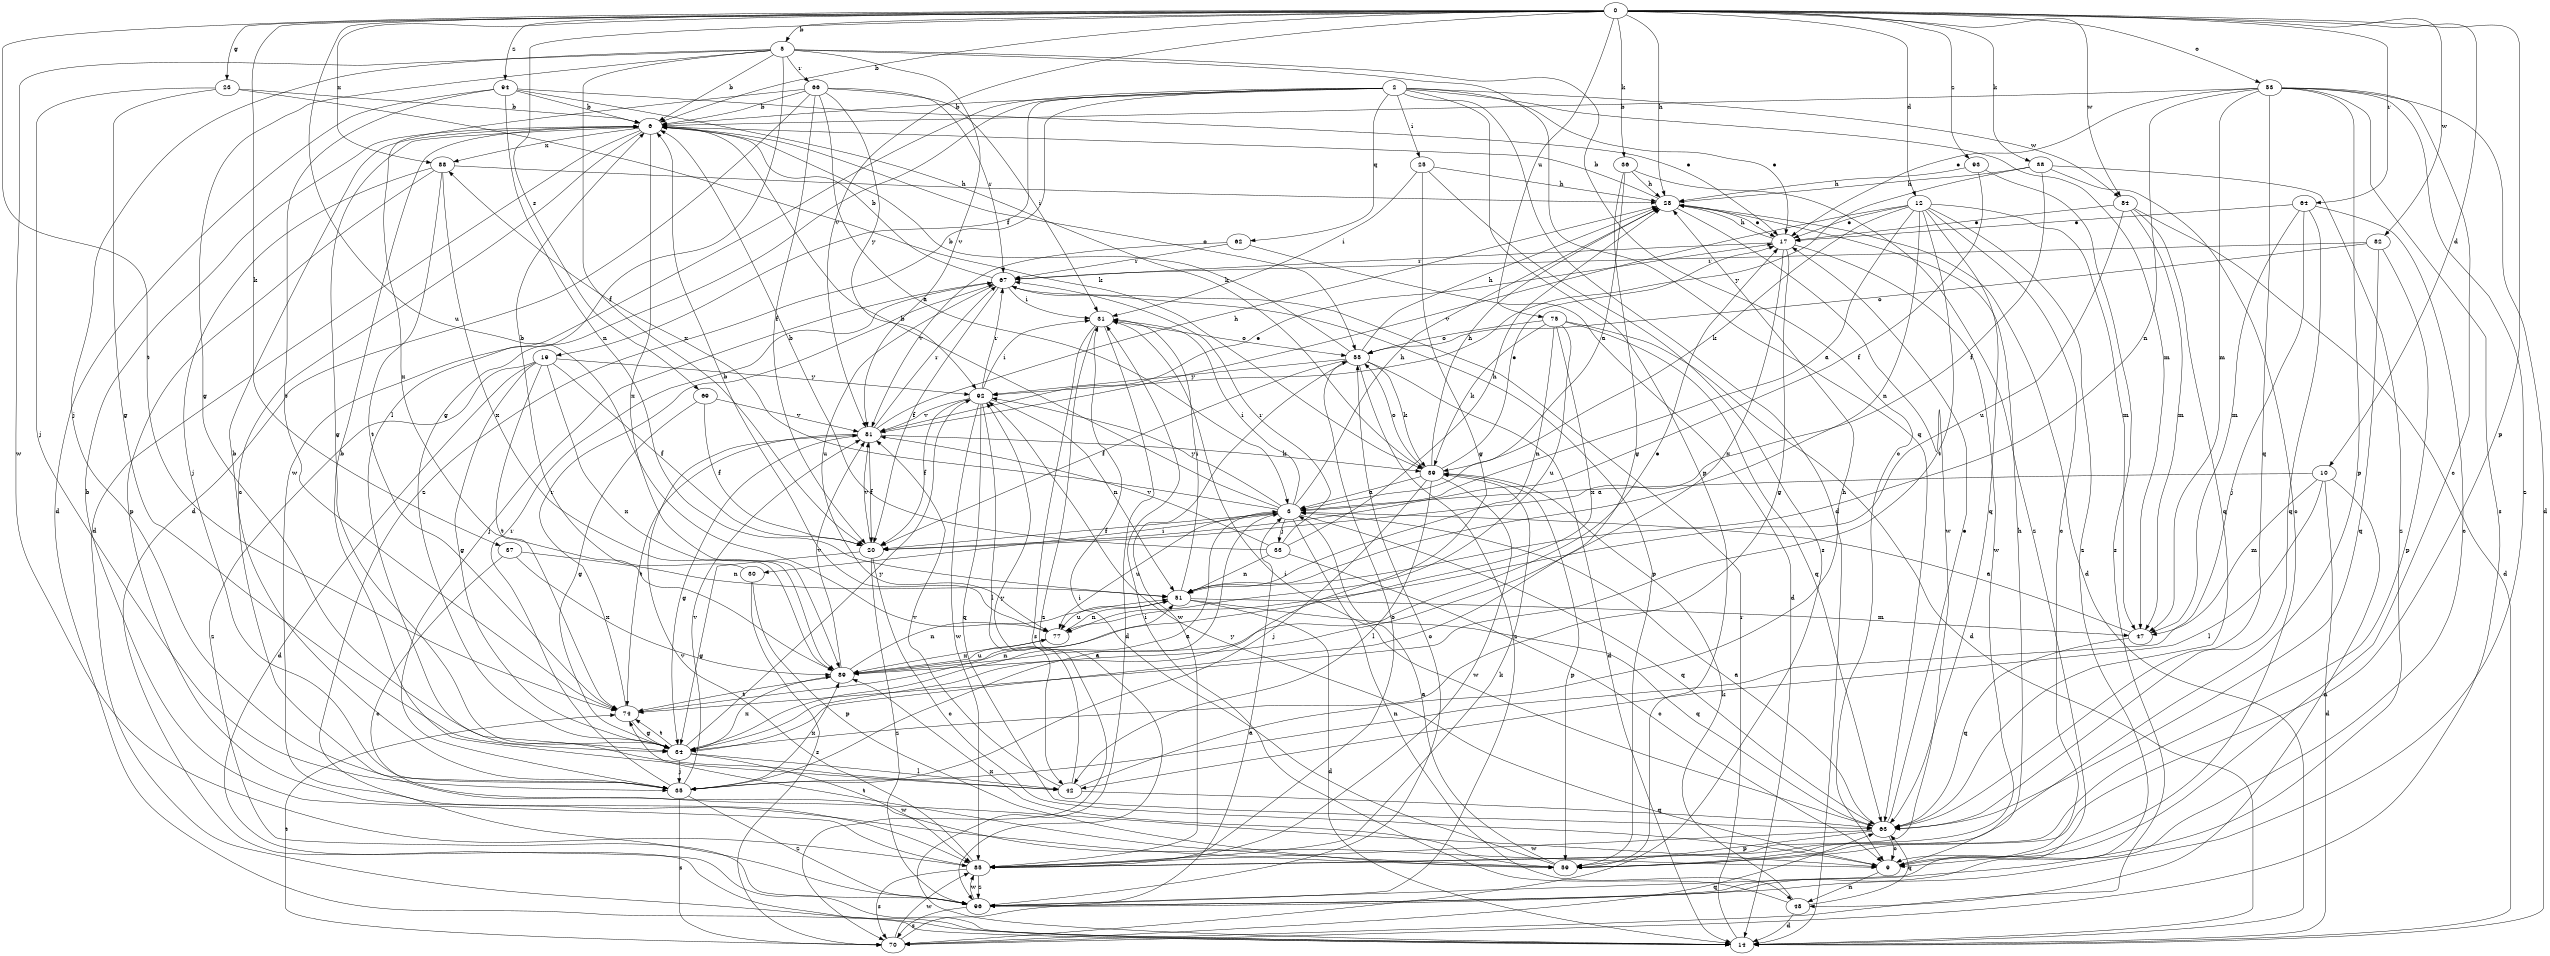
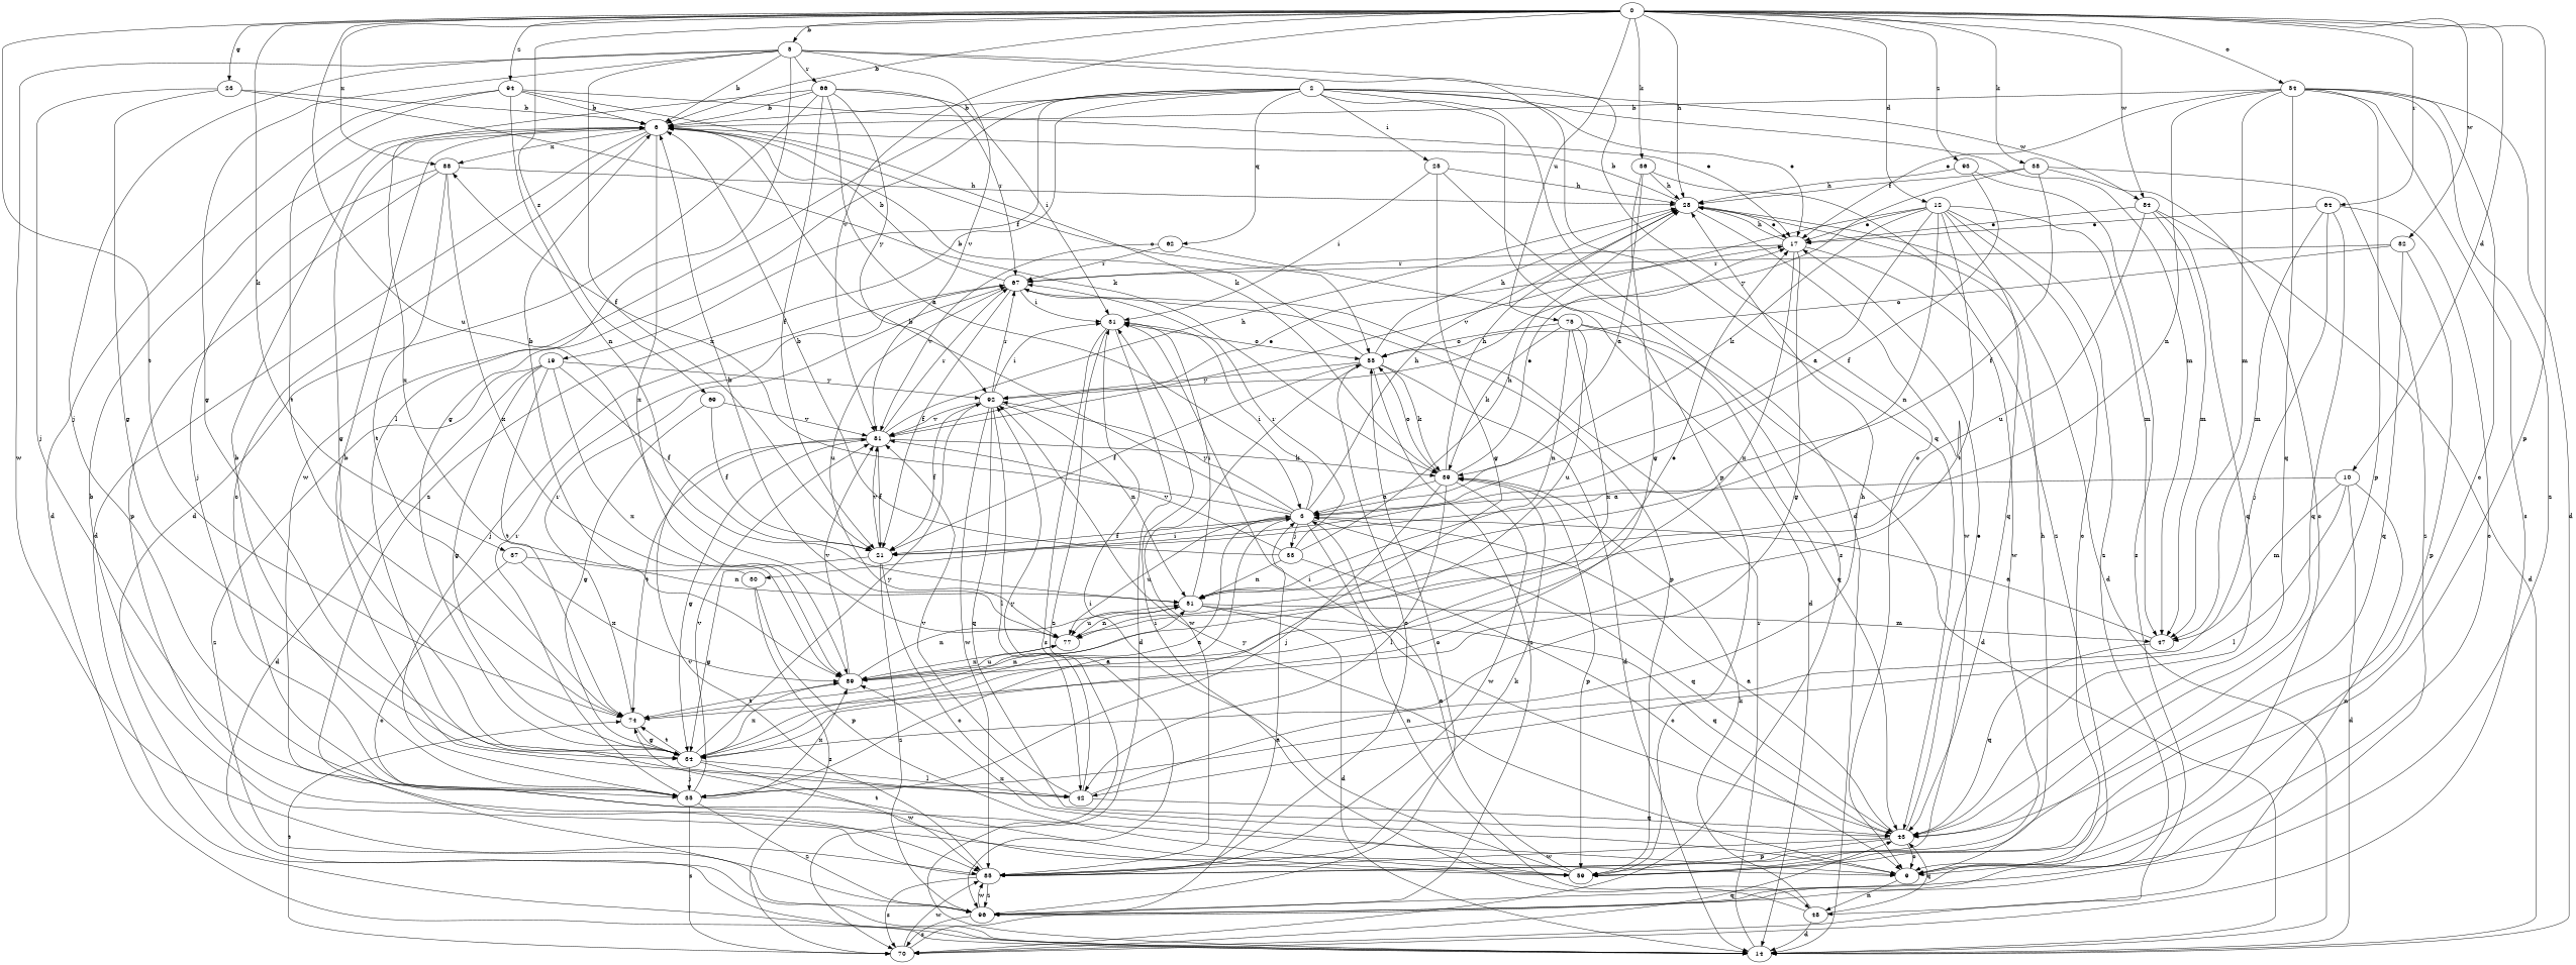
  strict digraph {
    0
    5
    6
    10
    12
    23
    28
    36
    37
    38
-   54 [label=53]
+   54
    59
    64
    69
    74
    75
    77
    81
    82
    84
    88
    93
    94
    n24 [label=34]
    85
-   20
-   63
+   20 [label=21]
+   63 [label=43]
    9
    35
    42
    66
    14
    55
    89
    47
    3
    48
    17
    96
    39
    51
    92
    70
    31
    67
    2
    19
    n48 [label=25]
    62
    30
    33
    0 -> 5 [label=b]
    0 -> 6 [label=b]
    0 -> 10 [label=d]
    0 -> 12 [label=d]
    0 -> 23 [label=g]
    0 -> 28 [label=h]
    0 -> 36 [label=k]
    0 -> 37 [label=k]
    0 -> 38 [label=k]
    0 -> 54 [label=o]
    0 -> 59 [label=p]
    0 -> 64 [label=r]
    0 -> 69 [label=s]
    0 -> 74 [label=t]
    0 -> 75 [label=u]
    0 -> 77 [label=u]
    0 -> 81 [label=v]
    0 -> 82 [label=w]
    0 -> 84 [label=w]
    0 -> 88 [label=x]
    0 -> 93 [label=z]
    0 -> 94 [label=z]
    5 -> 6 [label=b]
    5 -> 81 [label=v]
    5 -> n24 [label=g]
    5 -> 85 [label=w]
    5 -> 20 [label=f]
    5 -> 63 [label=q]
    5 -> 9 [label=c]
    5 -> 35 [label=j]
    5 -> 42 [label=l]
    5 -> 66 [label=r]
    6 -> 88 [label=x]
    6 -> n24 [label=g]
    6 -> 9 [label=c]
    6 -> 14 [label=d]
    6 -> 55 [label=o]
    6 -> 89 [label=x]
    10 -> 42 [label=l]
    10 -> 14 [label=d]
    10 -> 47 [label=m]
    10 -> 3 [label=a]
    10 -> 48 [label=n]
    12 -> 74 [label=t]
    12 -> 81 [label=v]
    12 -> 63 [label=q]
    12 -> 9 [label=c]
    12 -> 47 [label=m]
    12 -> 3 [label=a]
    12 -> 17 [label=e]
    12 -> 96 [label=z]
    12 -> 39 [label=k]
    12 -> 51 [label=n]
    23 -> 6 [label=b]
    23 -> n24 [label=g]
    23 -> 35 [label=j]
    23 -> 39 [label=k]
    28 -> 6 [label=b]
    28 -> 85 [label=w]
    28 -> 14 [label=d]
    28 -> 17 [label=e]
    36 -> 28 [label=h]
    36 -> n24 [label=g]
    36 -> 3 [label=a]
    36 -> 96 [label=z]
    37 -> 9 [label=c]
    37 -> 89 [label=x]
    37 -> 51 [label=n]
-   38 -> 28 [label=h]
+   38 -> 28 [label=f]
    38 -> 20 [label=f]
    38 -> 9 [label=c]
    38 -> 96 [label=z]
    38 -> 92 [label=y]
    54 -> 6 [label=b]
    54 -> 59 [label=p]
    54 -> 63 [label=q]
    54 -> 9 [label=c]
    54 -> 14 [label=d]
    54 -> 47 [label=m]
    54 -> 17 [label=e]
    54 -> 96 [label=z]
    54 -> 51 [label=n]
    54 -> 70 [label=s]
    59 -> 74 [label=t]
    59 -> 89 [label=x]
    59 -> 3 [label=a]
    59 -> 31 [label=i]
    64 -> 63 [label=q]
    64 -> 9 [label=c]
    64 -> 35 [label=j]
    64 -> 47 [label=m]
    64 -> 17 [label=e]
    69 -> 81 [label=v]
    69 -> n24 [label=g]
    69 -> 20 [label=f]
    74 -> n24 [label=g]
    74 -> 51 [label=n]
    74 -> 67 [label=r]
    75 -> 77 [label=u]
    75 -> 63 [label=q]
    75 -> 14 [label=d]
    75 -> 55 [label=o]
    75 -> 89 [label=x]
    75 -> 39 [label=k]
    75 -> 51 [label=n]
    77 -> 6 [label=b]
    77 -> 89 [label=x]
    77 -> 51 [label=n]
    81 -> 28 [label=h]
    81 -> 74 [label=t]
    81 -> n24 [label=g]
    81 -> 20 [label=f]
    81 -> 17 [label=e]
    81 -> 39 [label=k]
    81 -> 67 [label=r]
    82 -> 59 [label=p]
    82 -> 63 [label=q]
    82 -> 55 [label=o]
    82 -> 67 [label=r]
    84 -> 77 [label=u]
    84 -> 63 [label=q]
    84 -> 14 [label=d]
    84 -> 47 [label=m]
    84 -> 17 [label=e]
    88 -> 28 [label=h]
    88 -> 59 [label=p]
    88 -> 74 [label=t]
    88 -> 35 [label=j]
    88 -> 89 [label=x]
    93 -> 28 [label=h]
    93 -> 20 [label=f]
    93 -> 70 [label=s]
    94 -> 6 [label=b]
    94 -> 74 [label=t]
    94 -> 14 [label=d]
    94 -> 17 [label=e]
    94 -> 39 [label=k]
    94 -> 51 [label=n]
    n24 -> 74 [label=t]
    n24 -> 85 [label=w]
    n24 -> 35 [label=j]
    n24 -> 42 [label=l]
    n24 -> 89 [label=x]
    n24 -> 3 [label=a]
    n24 -> 92 [label=y]
    85 -> 6 [label=b]
    85 -> 81 [label=v]
    85 -> 55 [label=o]
    85 -> 96 [label=z]
    85 -> 39 [label=k]
    85 -> 70 [label=s]
    20 -> 81 [label=v]
    20 -> n24 [label=g]
    20 -> 9 [label=c]
    20 -> 96 [label=z]
    63 -> 59 [label=p]
    63 -> 85 [label=w]
    63 -> 9 [label=c]
    63 -> 3 [label=a]
    63 -> 17 [label=e]
    63 -> 31 [label=i]
    9 -> 28 [label=h]
    9 -> 48 [label=n]
    9 -> 92 [label=y]
    35 -> 6 [label=b]
    35 -> 81 [label=v]
    35 -> 89 [label=x]
    35 -> 3 [label=a]
    35 -> 96 [label=z]
    35 -> 70 [label=s]
    35 -> 67 [label=r]
    42 -> 6 [label=b]
    42 -> 28 [label=h]
    42 -> 81 [label=v]
    42 -> 63 [label=q]
    42 -> 92 [label=y]
    66 -> 6 [label=b]
    66 -> 20 [label=f]
    66 -> 14 [label=d]
    66 -> 89 [label=x]
    66 -> 3 [label=a]
    66 -> 92 [label=y]
    66 -> 31 [label=i]
    66 -> 67 [label=r]
    14 -> 67 [label=r]
    55 -> 6 [label=b]
    55 -> 28 [label=h]
    55 -> 85 [label=w]
    55 -> 20 [label=f]
    55 -> 14 [label=d]
    55 -> 96 [label=z]
    55 -> 39 [label=k]
    55 -> 92 [label=y]
    89 -> 74 [label=t]
    89 -> 77 [label=u]
    89 -> 81 [label=v]
    89 -> 17 [label=e]
    89 -> 51 [label=n]
    47 -> 63 [label=q]
    47 -> 3 [label=a]
    3 -> 6 [label=b]
    3 -> 28 [label=h]
    3 -> 77 [label=u]
    3 -> 88 [label=x]
    3 -> 20 [label=f]
    3 -> 63 [label=q]
    3 -> 48 [label=n]
    3 -> 92 [label=y]
    3 -> 31 [label=i]
    3 -> 30 [label=i]
    3 -> 33 [label=j]
    48 -> 63 [label=q]
    48 -> 14 [label=d]
    48 -> 39 [label=k]
    48 -> 31 [label=i]
    17 -> 28 [label=h]
    17 -> n24 [label=g]
    17 -> 85 [label=w]
    17 -> 89 [label=x]
    17 -> 67 [label=r]
    96 -> 85 [label=w]
    96 -> 55 [label=o]
    96 -> 70 [label=s]
    39 -> 28 [label=h]
    39 -> 59 [label=p]
    39 -> 85 [label=w]
    39 -> 35 [label=j]
    39 -> 42 [label=l]
    39 -> 55 [label=o]
    39 -> 3 [label=a]
    39 -> 17 [label=e]
    51 -> 77 [label=u]
    51 -> 63 [label=q]
    51 -> 14 [label=d]
    51 -> 47 [label=m]
    51 -> 31 [label=i]
    92 -> 81 [label=v]
    92 -> 85 [label=w]
    92 -> 20 [label=f]
    92 -> 63 [label=q]
    92 -> 42 [label=l]
    92 -> 51 [label=n]
    92 -> 31 [label=i]
    92 -> 67 [label=r]
    70 -> 74 [label=t]
    70 -> 85 [label=w]
    70 -> 63 [label=q]
    70 -> 3 [label=a]
    31 -> 14 [label=d]
    31 -> 55 [label=o]
    31 -> 96 [label=z]
    31 -> 70 [label=s]
    67 -> 6 [label=b]
    67 -> 59 [label=p]
    67 -> 77 [label=u]
    67 -> 20 [label=f]
    67 -> 35 [label=j]
    67 -> 31 [label=i]
    2 -> 6 [label=b]
    2 -> 59 [label=p]
    2 -> 84 [label=w]
    2 -> n24 [label=g]
    2 -> 85 [label=w]
    2 -> 14 [label=d]
    2 -> 47 [label=m]
    2 -> 17 [label=e]
    2 -> 96 [label=z]
    2 -> 19 [label=f]
    2 -> n48 [label=i]
    2 -> 62 [label=q]
    19 -> 74 [label=t]
    19 -> n24 [label=g]
    19 -> 20 [label=f]
    19 -> 14 [label=d]
    19 -> 89 [label=x]
    19 -> 96 [label=z]
    19 -> 92 [label=y]
    n48 -> 28 [label=h]
    n48 -> n24 [label=g]
    n48 -> 70 [label=s]
    n48 -> 31 [label=i]
    62 -> 81 [label=v]
    62 -> 14 [label=d]
    62 -> 67 [label=r]
    30 -> 6 [label=b]
    30 -> 59 [label=p]
    30 -> 70 [label=s]
    33 -> 6 [label=b]
    33 -> 28 [label=h]
    33 -> 81 [label=v]
    33 -> 9 [label=c]
    33 -> 51 [label=n]
    33 -> 67 [label=r]
  }
